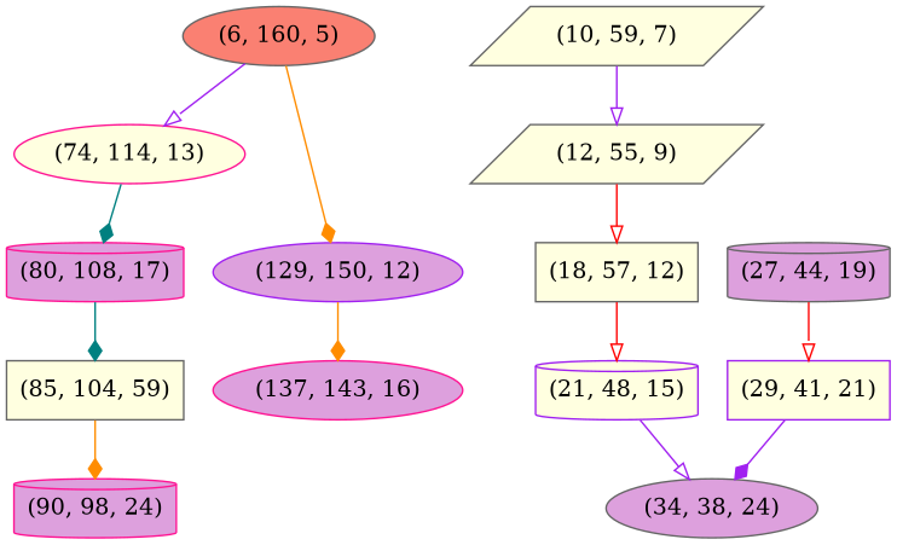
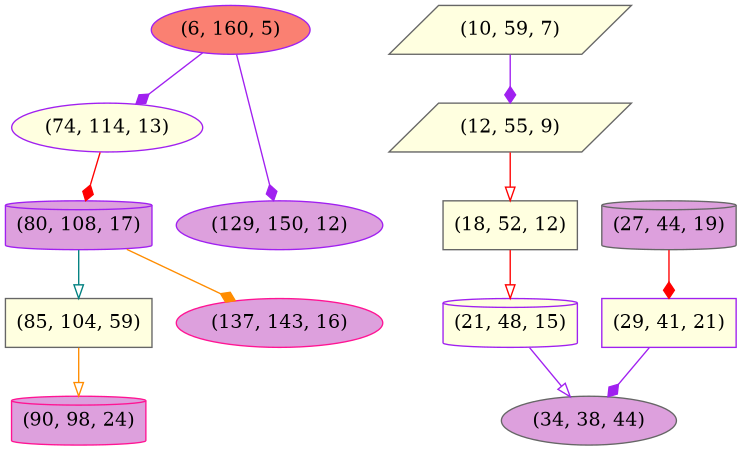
  digraph {
    node [color=gray40 fillcolor=lightyellow shape=ellipse style=filled]
    edge [arrowhead=diamond color=purple]
-   "(6, 160, 5)" [fillcolor=salmon]
-   "(74, 114, 13)" [color=deeppink]
+   "(6, 160, 5)" [color=purple fillcolor=salmon]
+   "(74, 114, 13)" [color=purple]
    "(129, 150, 12)" [color=purple fillcolor=plum]
    "(10, 59, 7)" [shape=parallelogram]
    "(12, 55, 9)" [shape=parallelogram]
-   "(80, 108, 17)" [color=deeppink fillcolor=plum shape=cylinder]
+   "(80, 108, 17)" [color=purple fillcolor=plum shape=cylinder]
    "(137, 143, 16)" [color=deeppink fillcolor=plum]
-   "(18, 52, 12)" [shape=box label="(18, 57, 12)"]
+   "(18, 52, 12)" [shape=box]
    "(21, 48, 15)" [color=purple shape=cylinder]
-   "(34, 38, 24)" [fillcolor=plum]
+   "(34, 38, 24)" [fillcolor=plum label="(34, 38, 44)"]
    "(27, 44, 19)" [fillcolor=plum shape=cylinder]
    "(29, 41, 21)" [color=purple shape=box]
    n13 [label="(85, 104, 59)" shape=box]
    "(90, 98, 24)" [color=deeppink fillcolor=plum shape=cylinder]
-   "(6, 160, 5)" -> "(74, 114, 13)" [arrowhead=onormal]
-   "(6, 160, 5)" -> "(129, 150, 12)" [color=darkorange]
-   "(74, 114, 13)" -> "(80, 108, 17)" [color=teal]
-   "(129, 150, 12)" -> "(137, 143, 16)" [color=darkorange]
-   "(10, 59, 7)" -> "(12, 55, 9)" [arrowhead=onormal]
+   "(6, 160, 5)" -> "(74, 114, 13)"
+   "(6, 160, 5)" -> "(129, 150, 12)"
+   "(74, 114, 13)" -> "(80, 108, 17)" [color=red]
+   "(80, 108, 17)" -> "(137, 143, 16)" [color=darkorange]
+   "(10, 59, 7)" -> "(12, 55, 9)"
    "(12, 55, 9)" -> "(18, 52, 12)" [arrowhead=onormal color=red]
-   "(80, 108, 17)" -> n13 [color=teal]
+   "(80, 108, 17)" -> n13 [arrowhead=onormal color=teal]
    "(18, 52, 12)" -> "(21, 48, 15)" [arrowhead=onormal color=red]
    "(21, 48, 15)" -> "(34, 38, 24)" [arrowhead=onormal]
-   "(27, 44, 19)" -> "(29, 41, 21)" [arrowhead=onormal color=red]
+   "(27, 44, 19)" -> "(29, 41, 21)" [color=red]
    "(29, 41, 21)" -> "(34, 38, 24)"
-   n13 -> "(90, 98, 24)" [color=darkorange]
+   n13 -> "(90, 98, 24)" [arrowhead=onormal color=darkorange]
  }
